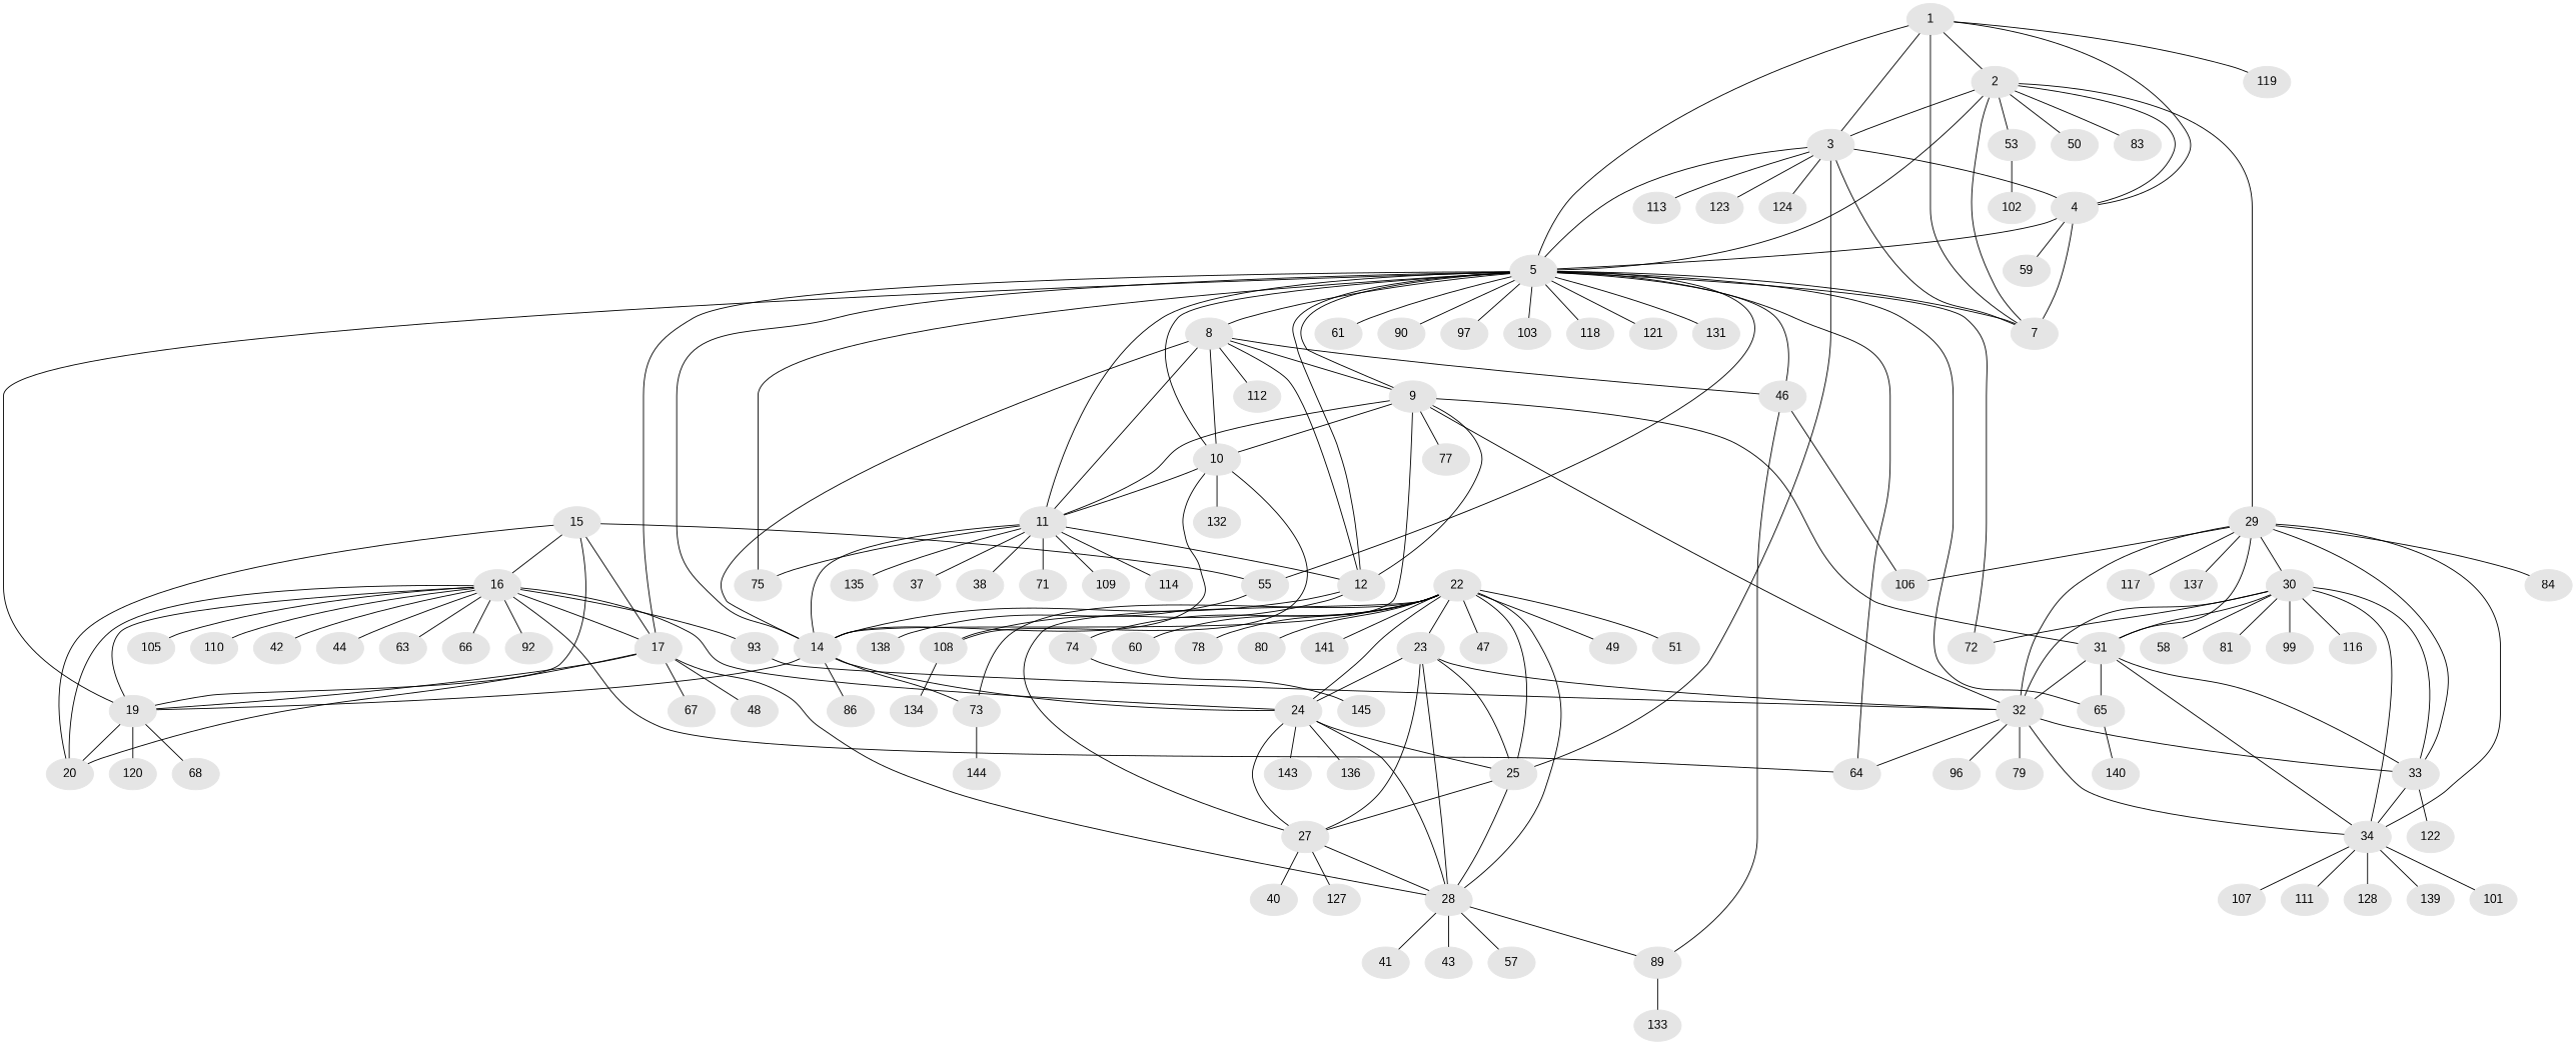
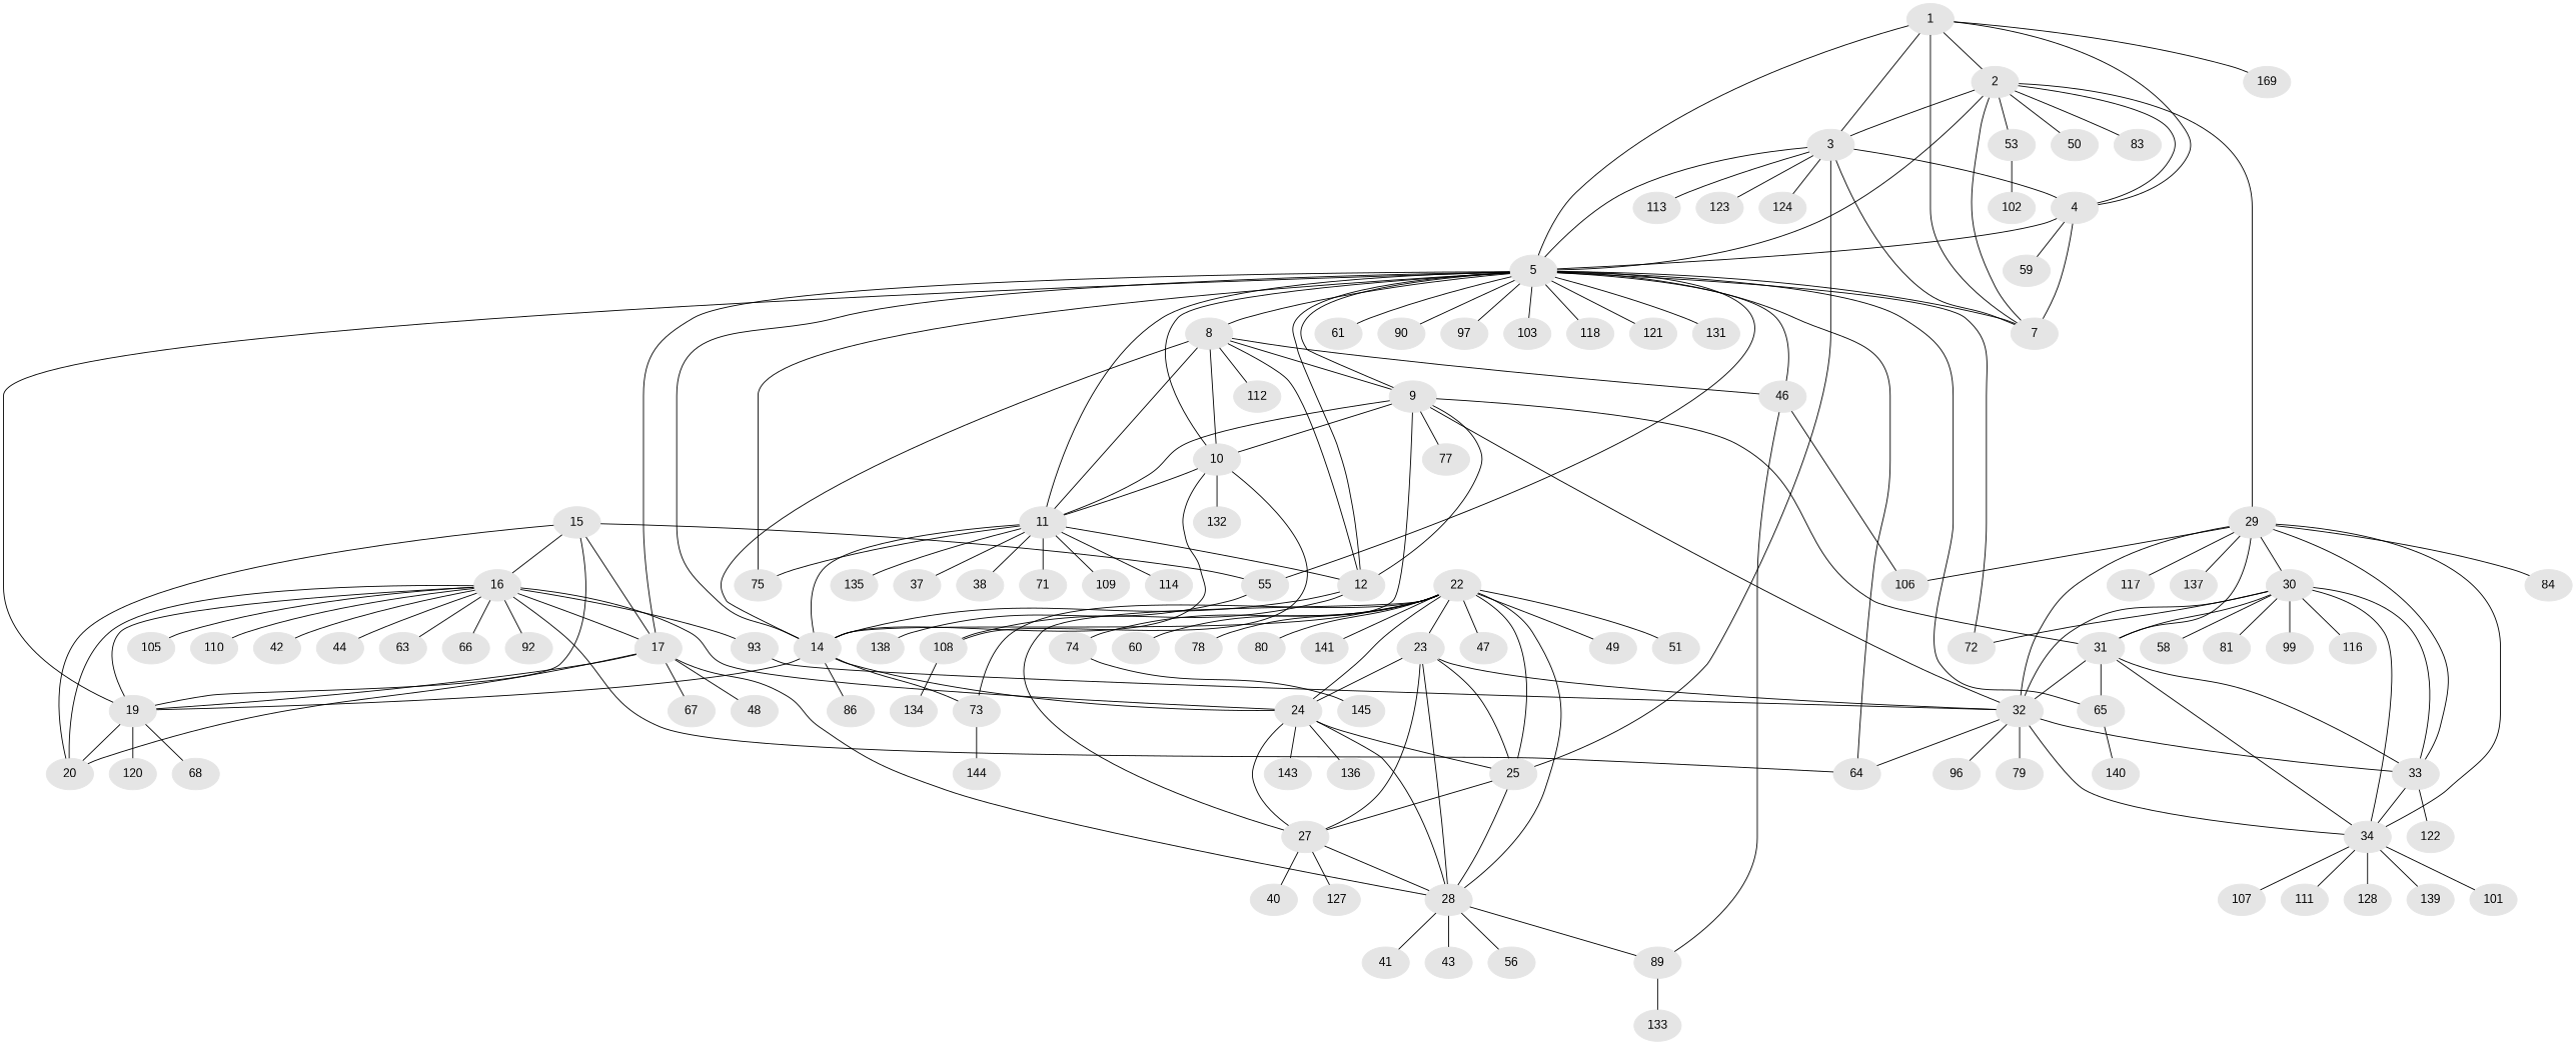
  graph {
    fontname="Liberation Sans"
    node [color=gray90 fontname="Liberation Sans" style=filled]
    edge [fontname="Liberation Sans"]
    1 [super="+100"]
    2 [super="+76"]
    3 [super="+6"]
    4 [super="+54"]
    5 [super="+13"]
    7 [super="+45"]
-   119
+   119 [label=169]
    29 [super="+56"]
    50
    53
    83
    25 [super="+125"]
    113
    123
    124
    59
    8 [super="+126"]
    9 [super="+36"]
    10
    11 [super="+91"]
    12 [super="+98"]
    14 [super="+38"]
    17 [super="+18"]
    19 [super="+104"]
    46
    55 [super="+70"]
    61
    64 [super="+69"]
    65 [super="+85"]
    72
    75
    90
    97
    103
    118
    121
    131
    31
    32 [super="+129"]
    30 [super="+130"]
    33 [super="+88"]
    34 [super="+35"]
    84
    106
    117
    137
    102
    28 [super="+52"]
    27
    112
    77
    132
    108
    37
    n55 [label=38]
    71
    109
    114
    135
    24 [super="+26"]
    73 [super="+87"]
    86
    20
    48
    67 [super="+94"]
    68
    120
    89
    138
    140
    79
    96
    134
    136
    143
    144
    15 [super="+82"]
    16 [super="+21"]
    42
    44
    63
    66
    92 [super="+95"]
    93
    105
    110
    41
    43
-   57
+   57 [label=56]
    22 [super="+62"]
    23
    47
    49
    51
    60
    74
    78
    80
    141
    40
    127
    145
    133
    58
    81
    99
    116
    122
    101 [super="+142"]
    107 [super="+115"]
    111
    128
    139
    1 -- 2
    1 -- 3 [weight=2]
    1 -- 4
    1 -- 5
    1 -- 7
    1 -- 119
    2 -- 3 [weight=2]
    2 -- 4
    2 -- 5
    2 -- 7
    2 -- 29
    2 -- 50
    2 -- 53
    2 -- 83
    3 -- 4 [weight=2]
    3 -- 5 [weight=2]
    3 -- 7 [weight=2]
    3 -- 25
    3 -- 113
    3 -- 123
    3 -- 124
    4 -- 5
    4 -- 7
    4 -- 59
    5 -- 7
    5 -- 8
    5 -- 9
    5 -- 10
    5 -- 11
    5 -- 12
    5 -- 14
    5 -- 17
    5 -- 19 [weight=2]
    5 -- 46
    5 -- 55
    5 -- 61
    5 -- 64
    5 -- 65
    5 -- 72
    5 -- 75
    5 -- 90
    5 -- 97
    5 -- 103
    5 -- 118
    5 -- 121
    5 -- 131
    29 -- 31
    29 -- 32
    29 -- 30
    29 -- 33
    29 -- 34 [weight=2]
    29 -- 84
    29 -- 106
    29 -- 117
    29 -- 137
    53 -- 102
    25 -- 28
    25 -- 27
    8 -- 9
    8 -- 10
    8 -- 11
    8 -- 12
    8 -- 14
    8 -- 46
    8 -- 112
    9 -- 10
    9 -- 11
    9 -- 12
    9 -- 14
    9 -- 31
    9 -- 32
    9 -- 77
    10 -- 11
    10 -- 14
    10 -- 132
    10 -- 108
    11 -- 12
    11 -- 14
    11 -- 75
    11 -- 37
    11 -- n55
    11 -- 71
    11 -- 109
    11 -- 114
    11 -- 135
    12 -- 14
    12 -- 108
    14 -- 19
    14 -- 24
    14 -- 73
    14 -- 86
    17 -- 19 [weight=2]
    17 -- 28
    17 -- 20 [weight=2]
    17 -- 48
    17 -- 67
    19 -- 20
    19 -- 68
    19 -- 120
    46 -- 106
    46 -- 89
    55 -- 138
    65 -- 140
    31 -- 65
    31 -- 32
    31 -- 33
    31 -- 34 [weight=2]
    32 -- 64
    32 -- 33
    32 -- 34 [weight=2]
    32 -- 79
    32 -- 96
    30 -- 72
    30 -- 31
    30 -- 32
    30 -- 33
    30 -- 34 [weight=2]
    30 -- 58
    30 -- 81
    30 -- 99
    30 -- 116
    33 -- 34 [weight=2]
    33 -- 122
    34 -- 101
    34 -- 107
    34 -- 111
    34 -- 128
    34 -- 139
    28 -- 89
    28 -- 41
    28 -- 43
    28 -- 57
    27 -- 28
    27 -- 40
    27 -- 127
    108 -- 134
    24 -- 25 [weight=2]
    24 -- 28 [weight=2]
    24 -- 27 [weight=2]
    24 -- 136
    24 -- 143
    73 -- 144
    89 -- 133
    15 -- 17 [weight=2]
    15 -- 19
    15 -- 55
    15 -- 20
    15 -- 16 [weight=2]
    16 -- 17 [weight=4]
    16 -- 19 [weight=2]
    16 -- 64
    16 -- 24
    16 -- 20 [weight=2]
    16 -- 42
    16 -- 44
    16 -- 63
    16 -- 66
    16 -- 92
    16 -- 93
    16 -- 105
    16 -- 110
    93 -- 32
    22 -- 25
    22 -- 28
    22 -- 27
    22 -- 24 [weight=2]
    22 -- 73
    22 -- 23
    22 -- 47
    22 -- 49
    22 -- 51
    22 -- 60
    22 -- 74
    22 -- 78
    22 -- 80
    22 -- 141
    23 -- 25
    23 -- 32
    23 -- 28
    23 -- 27
    23 -- 24 [weight=2]
    74 -- 145
  }
